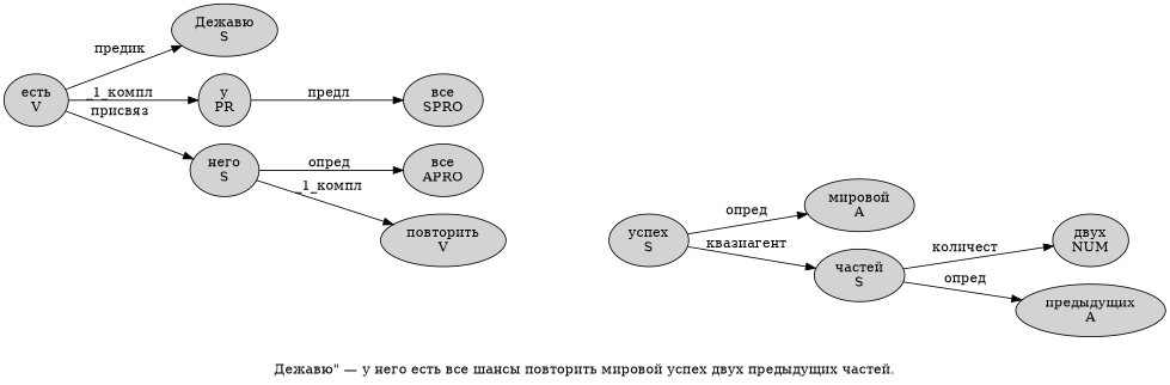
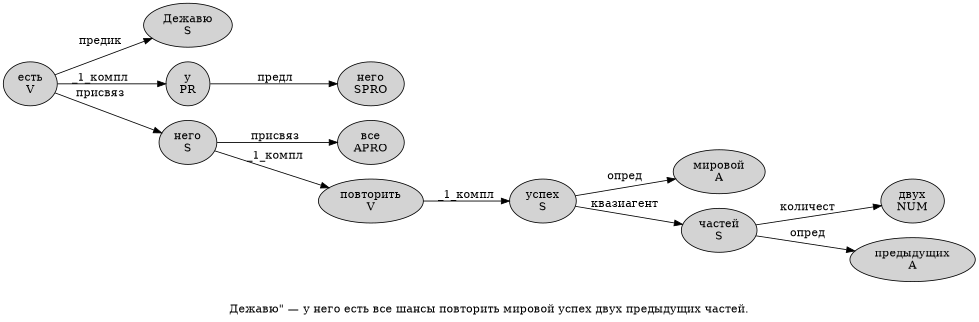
  digraph {
    label="Дежавю\" — у него есть все шансы повторить мировой успех двух предыдущих частей."
    rankdir=LR
    node [fillcolor=lightgray penwidth=1 shape=ellipse style=filled]
    n1 [label="Дежавю\nS"]
    n2 [label="у\nPR"]
-   n3 [label="все\nSPRO"]
+   n3 [label="него\nSPRO"]
    n4 [label="есть\nV"]
    n5 [label="него\nS"]
    n6 [label="все\nAPRO"]
    n7 [label="повторить\nV"]
    n8 [label="успех\nS"]
    n9 [label="мировой\nA"]
    n10 [label="частей\nS"]
    n11 [label="двух\nNUM"]
    n12 [label="предыдущих\nA"]
    n2 -> n3 [label="предл"]
    n4 -> n1 [label="предик"]
    n4 -> n2 [label="_1_компл"]
    n4 -> n5 [label="присвяз"]
-   n5 -> n6 [label="опред"]
+   n5 -> n6 [label="присвяз"]
    n5 -> n7 [label="_1_компл"]
+   n7 -> n8 [label="_1_компл"]
    n8 -> n9 [label="опред"]
    n8 -> n10 [label="квазиагент"]
    n10 -> n11 [label="количест"]
    n10 -> n12 [label="опред"]
  }
